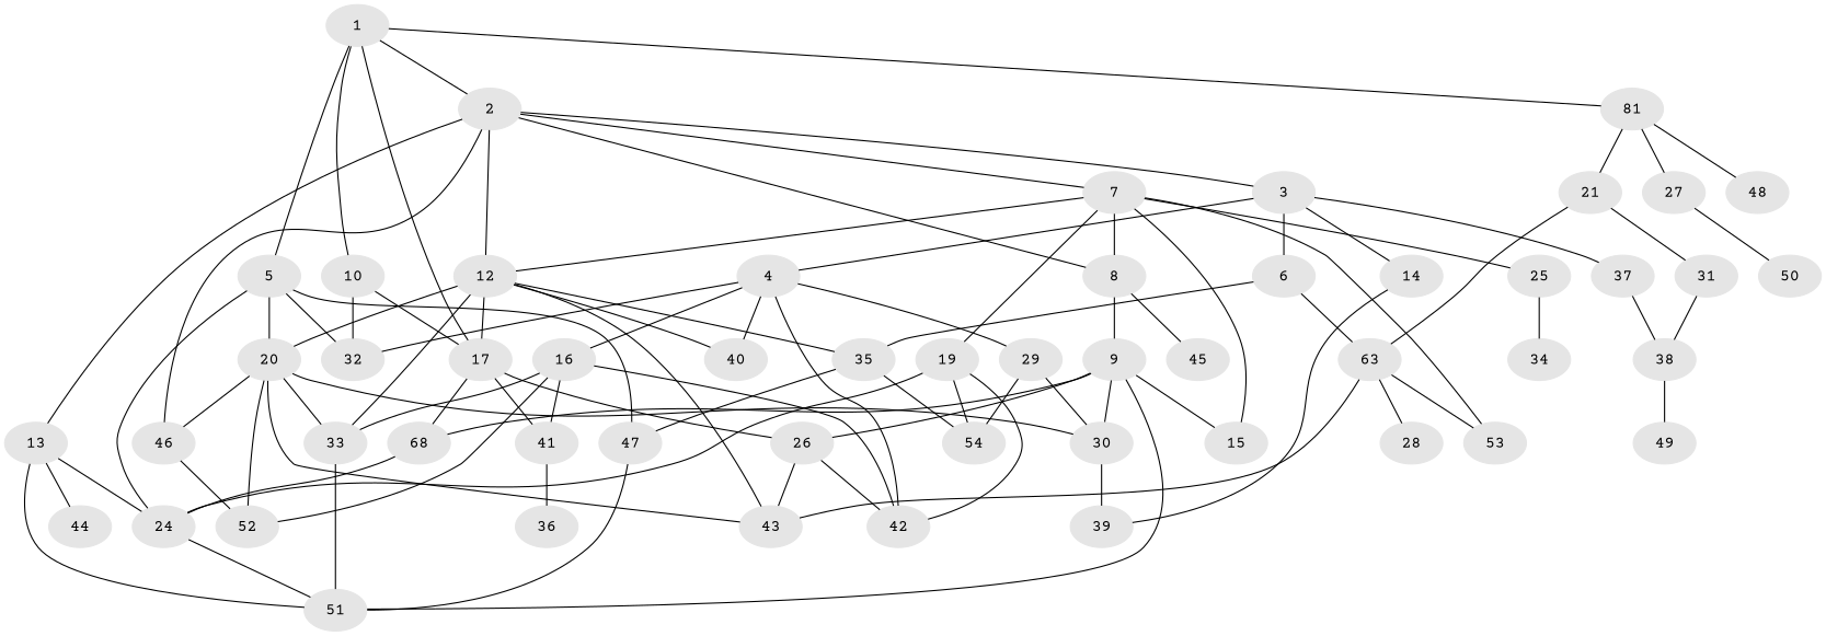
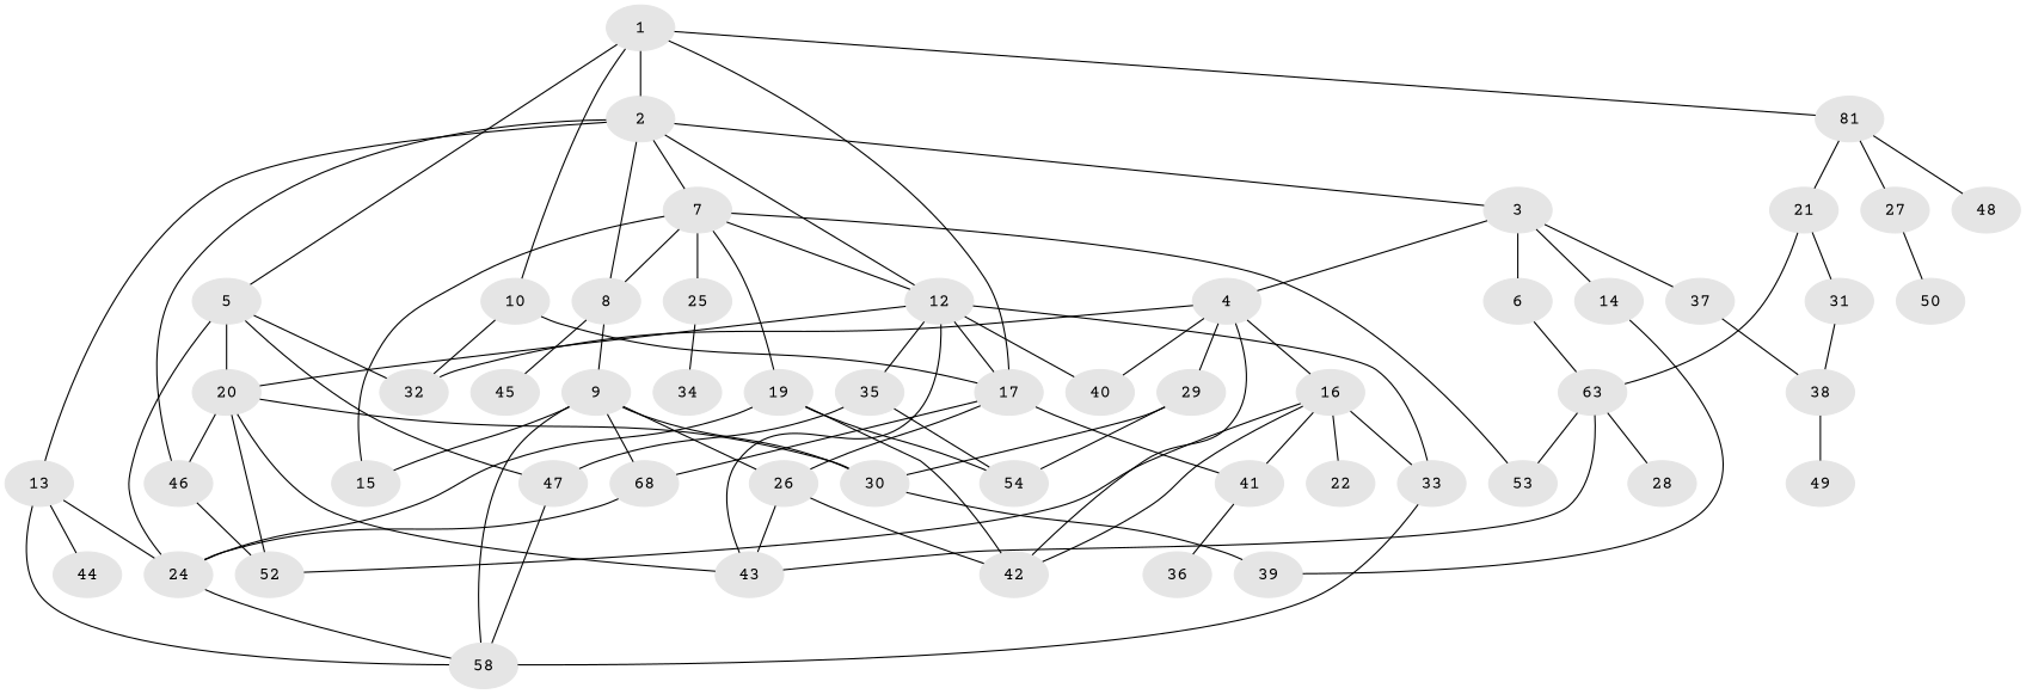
  graph {
    fontname="Courier Prime"
    node [color=gray90 fontname="Courier Prime" style=filled]
    edge [fontname="Courier Prime" weight=1.0]
    1
    2
    5
    10
    n5 [label=81]
    17
    3
    7
    8
    12
    13
    46
    47
    32
    20
    24
    21
    27
    48
    n20 [label=68]
    26
    41
    4
    6
    14
    37
    15
    19
    25
    53
    9
    45
    40
    35
    33
    43
-   51
+   51 [label=58]
    44
    16
    29
    42
    n42 [label=63]
    39
    38
+   22
    52
    30
    54
    28
    34
    31
    50
    36
    49
    1 -- 2
    1 -- 5
    1 -- 10
    1 -- n5
    1 -- 17
    2 -- 3
    2 -- 7
    2 -- 8
    2 -- 12
    2 -- 13
    2 -- 46
    5 -- 47
    5 -- 32 [weight=2.0]
    5 -- 20
    5 -- 24
    10 -- 17
    10 -- 32
    n5 -- 21
    n5 -- 27
    n5 -- 48
    17 -- n20
    17 -- 26
    17 -- 41
    3 -- 4
    3 -- 6
    3 -- 14
    3 -- 37
    7 -- 8
    7 -- 12
    7 -- 15
    7 -- 19
    7 -- 25
    7 -- 53
    8 -- 9
    8 -- 45
    12 -- 17 [weight=2.0]
    12 -- 20
    12 -- 40
    12 -- 35
    12 -- 33 [weight=2.0]
    12 -- 43
    13 -- 24
    13 -- 51
    13 -- 44
    46 -- 52 [weight=2.0]
    47 -- 51
    20 -- 46
-   20 -- 33
    20 -- 43
    20 -- 52
    20 -- 30
    24 -- 51
    21 -- n42
    21 -- 31
    27 -- 50
    n20 -- 24
    26 -- 43
    26 -- 42
    41 -- 36
    4 -- 32
    4 -- 40
    4 -- 16
    4 -- 29
    4 -- 42
-   6 -- 35
    6 -- n42
    14 -- 39
    37 -- 38
    19 -- 24
    19 -- 42
    19 -- 54
    25 -- 34
    9 -- n20
    9 -- 26
    9 -- 15
    9 -- 51
    9 -- 30
    35 -- 47
    35 -- 54
    33 -- 51
    16 -- 41
    16 -- 33
    16 -- 42
+   16 -- 22
    16 -- 52
    29 -- 30
    29 -- 54
    n42 -- 53
    n42 -- 43
    n42 -- 28
    38 -- 49
    30 -- 39 [weight=2.0]
    31 -- 38
  }
